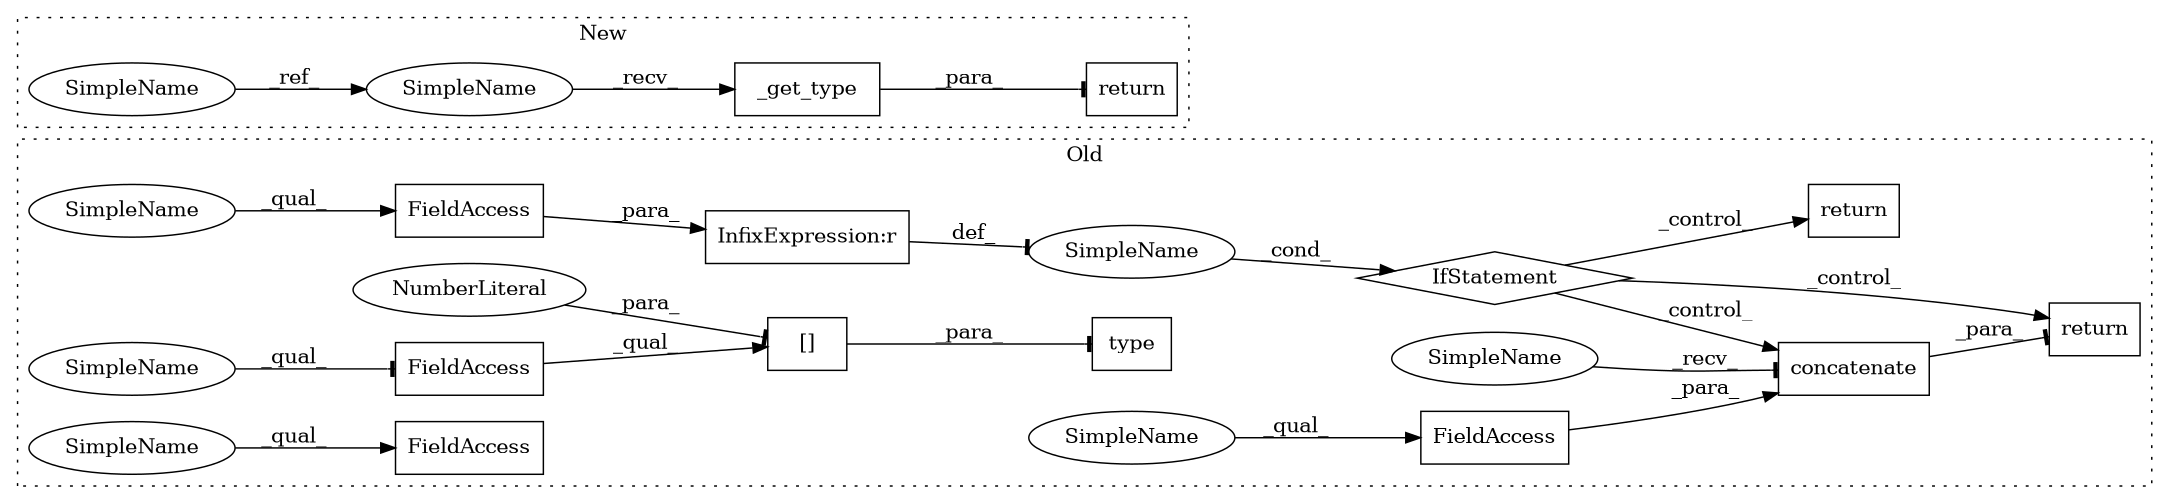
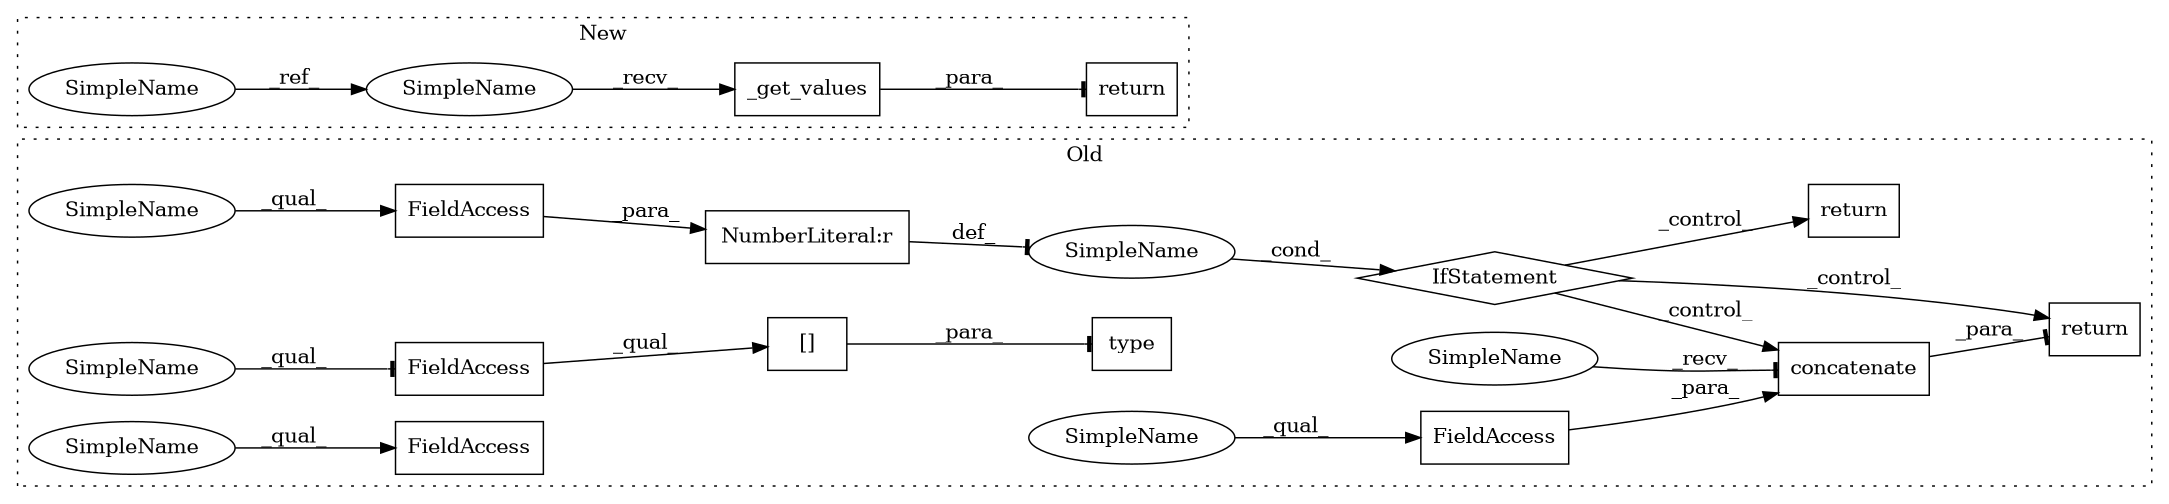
  digraph {
    fontname="DejaVu Serif"
    rankdir=LR
    node [a=42 fontname="DejaVu Serif" l=4 s=6762 shape=box]
    edge [arrowhead=normal fontname="DejaVu Serif"]
    n1 [a=32 l="12,1" label=concatenate s="6808,6831"]
    n2 [label=SimpleName shape=ellipse l="" s=""]
    n3 [a=41 l=7 label=return s=6855]
    n4 [a=32 l="5,1" label=type s="6738,6757"]
    n5 [a=2 l="12,1" label="[]" s="6743,6756"]
-   n6 [a=34 l=1 label=NumberLiteral s=6755 shape=ellipse]
-   n7 [a=27 label="InfixExpression:r" s=6758]
+   n7 [a=27 label="NumberLiteral:r" s=6758]
    n8 [a=22 l=13 label=FieldAccess]
    n9 [a=22 l=11 label=FieldAccess s=6820]
    n10 [a=22 l=11 label=FieldAccess s=6743]
    n11 [a=22 l=11 label=FieldAccess s=6872]
    n12 [a=25 l="4,2" label=IfStatement s="6734,6775" shape=diamond]
    n13 [a=41 l=7 label=return s=6785]
    n14 [l=5 label=SimpleName s=6802 shape=ellipse]
    n15 [l=5 label=SimpleName shape=ellipse]
    n16 [label=SimpleName s=6743 shape=ellipse]
    n17 [label=SimpleName s=6820 shape=ellipse]
    n18 [label=SimpleName s=6872 shape=ellipse]
-   n19 [a=32 l=13 label=_get_type s=6837]
+   n19 [a=32 l=13 label=_get_values s=6837]
    n20 [label=SimpleName s=6748 shape=ellipse]
    n21 [a=41 l=7 label=return s=6815]
    n22 [label=SimpleName s=6832 shape=ellipse]
    subgraph cluster_1 {
      label=Old
      style=dotted
      n1
      n2
      n3
      n4
      n5
-     n6
      n7
      n8
      n9
      n10
      n11
      n12
      n13
      n14
      n15
      n16
      n17
      n18
    }
    subgraph cluster_2 {
      label=New
      style=dotted
      n19
      n20
      n21
      n22
    }
    n1 -> n13 [arrowhead=tee label=_para_]
    n2 -> n12 [label=_cond_]
    n5 -> n4 [arrowhead=tee label=_para_]
-   n6 -> n5 [arrowhead=tee label=_para_]
    n7 -> n2 [arrowhead=tee label=_def_]
    n8 -> n7 [label=_para_]
    n9 -> n1 [label=_para_]
    n10 -> n5 [label=_qual_]
    n12 -> n1 [label=_control_]
    n12 -> n3 [label=_control_]
    n12 -> n13 [label=_control_]
    n14 -> n1 [arrowhead=tee label=_recv_]
    n15 -> n8 [label=_qual_]
    n16 -> n10 [arrowhead=tee label=_qual_]
    n17 -> n9 [label=_qual_]
    n18 -> n11 [label=_qual_]
    n19 -> n21 [arrowhead=tee label=_para_]
    n20 -> n22 [label=_ref_]
    n22 -> n19 [label=_recv_]
  }
